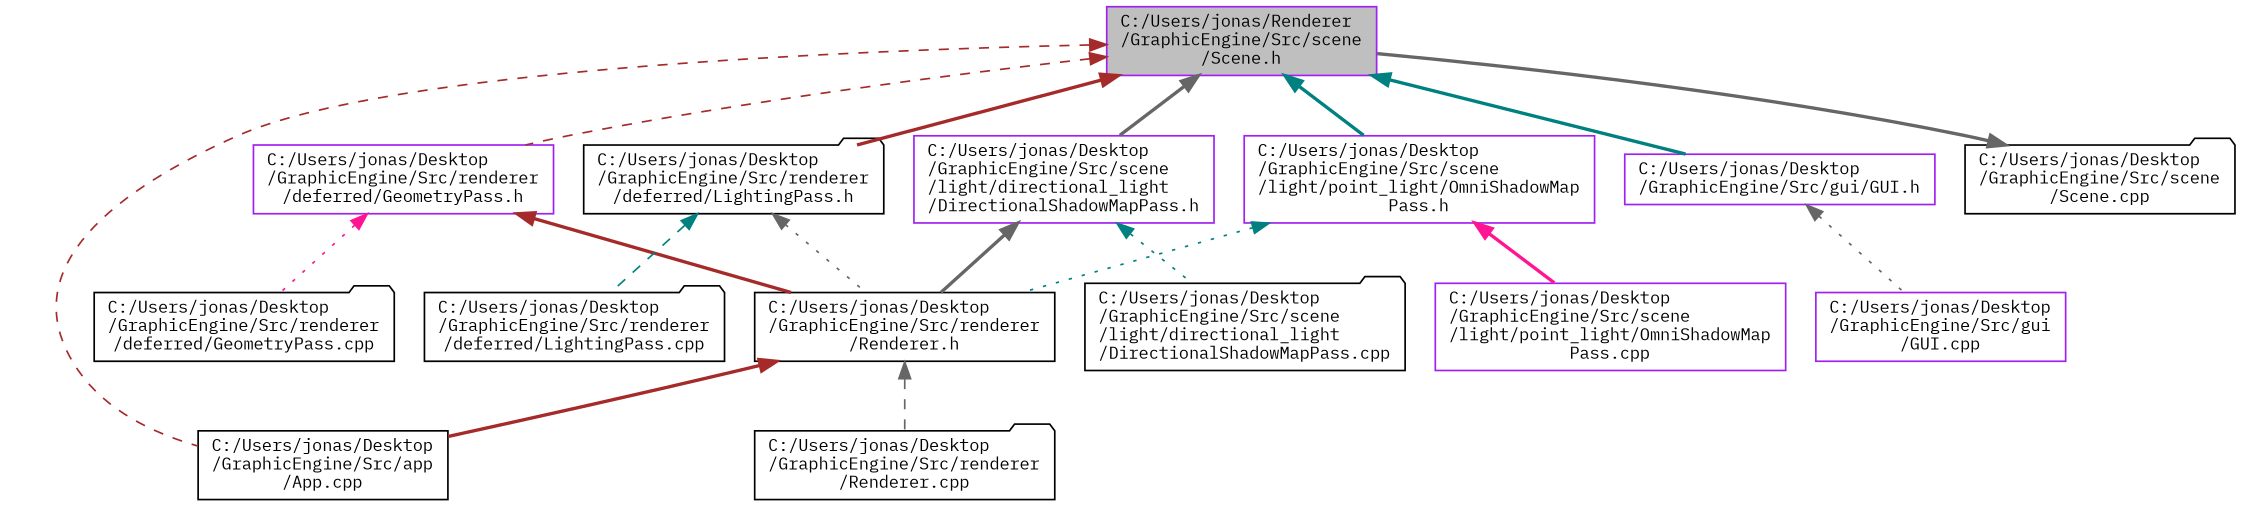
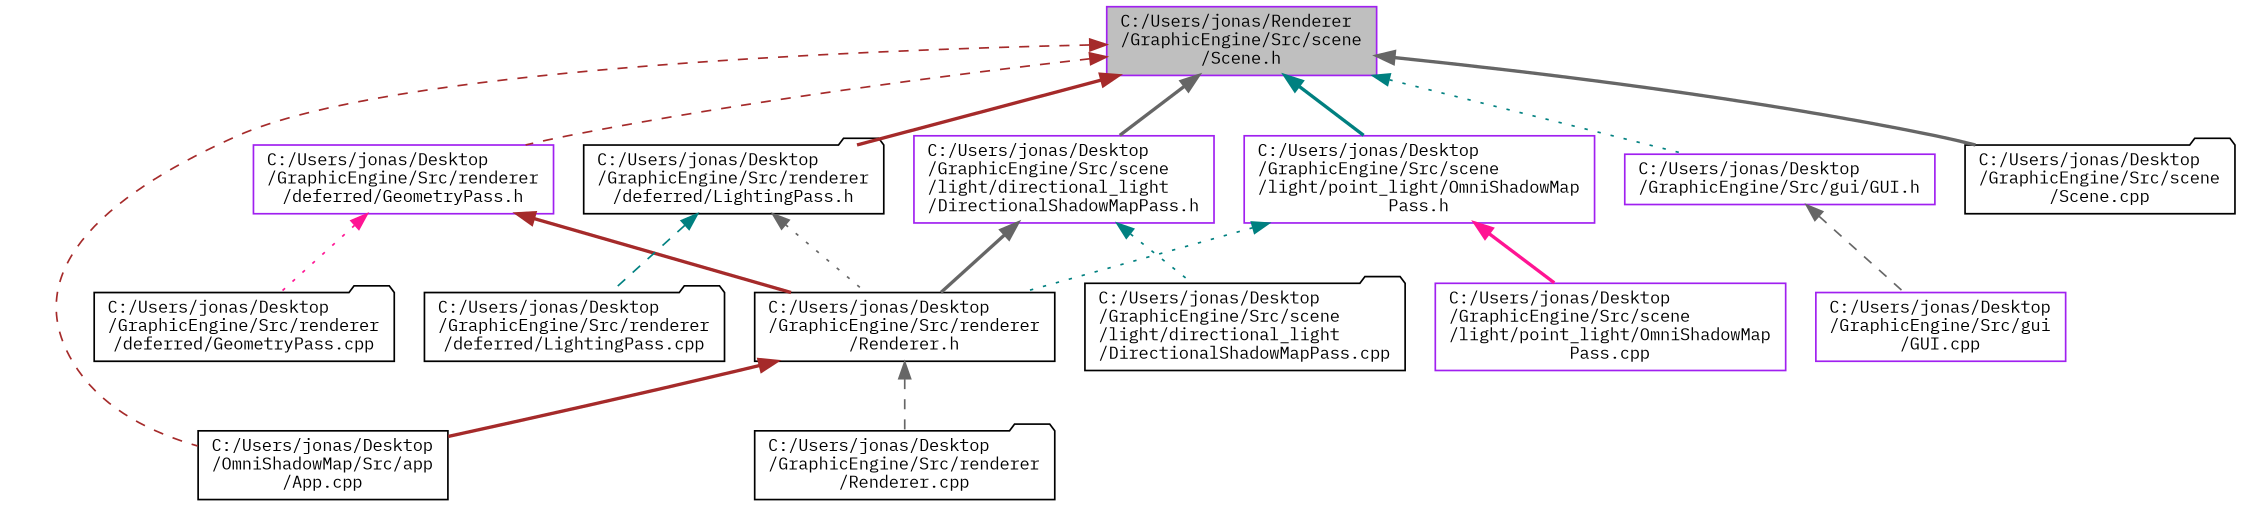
  digraph {
    fontname="IBM Plex Mono"
    node [color=black fontname="IBM Plex Mono" fontsize=10 shape=box]
    edge [color=gray40 dir=back fontname="IBM Plex Mono" fontsize=10 labelfontname=Helvetica labelfontsize=10 style=bold]
    n1 [color=purple fillcolor=grey75 fontcolor=black height=0.2 label="C:/Users/jonas/Renderer\l/GraphicEngine/Src/scene\l/Scene.h" style=filled width=0.4]
-   n2 [height=0.2 label="C:/Users/jonas/Desktop\l/GraphicEngine/Src/app\l/App.cpp" width=0.4]
+   n2 [height=0.2 label="C:/Users/jonas/Desktop\l/OmniShadowMap/Src/app\l/App.cpp" width=0.4]
    n3 [color=purple height=0.2 label="C:/Users/jonas/Desktop\l/GraphicEngine/Src/gui/GUI.h" width=0.4]
    n4 [color=purple height=0.2 label="C:/Users/jonas/Desktop\l/GraphicEngine/Src/renderer\l/deferred/GeometryPass.h" width=0.4]
    n5 [height=0.2 label="C:/Users/jonas/Desktop\l/GraphicEngine/Src/renderer\l/deferred/LightingPass.h" shape=folder width=0.4]
    n6 [height=0.2 label="C:/Users/jonas/Desktop\l/GraphicEngine/Src/scene\l/Scene.cpp" shape=folder width=0.4]
    n7 [color=purple height=0.2 label="C:/Users/jonas/Desktop\l/GraphicEngine/Src/scene\l/light/directional_light\l/DirectionalShadowMapPass.h" width=0.4]
    n8 [color=purple height=0.2 label="C:/Users/jonas/Desktop\l/GraphicEngine/Src/scene\l/light/point_light/OmniShadowMap\lPass.h" width=0.4]
    n9 [color=purple height=0.2 label="C:/Users/jonas/Desktop\l/GraphicEngine/Src/gui\l/GUI.cpp" width=0.4]
    n10 [height=0.2 label="C:/Users/jonas/Desktop\l/GraphicEngine/Src/renderer\l/Renderer.h" width=0.4]
    n11 [height=0.2 label="C:/Users/jonas/Desktop\l/GraphicEngine/Src/renderer\l/deferred/GeometryPass.cpp" shape=folder width=0.4]
    n12 [height=0.2 label="C:/Users/jonas/Desktop\l/GraphicEngine/Src/renderer\l/deferred/LightingPass.cpp" shape=folder width=0.4]
    n13 [height=0.2 label="C:/Users/jonas/Desktop\l/GraphicEngine/Src/scene\l/light/directional_light\l/DirectionalShadowMapPass.cpp" shape=folder width=0.4]
    n14 [color=purple height=0.2 label="C:/Users/jonas/Desktop\l/GraphicEngine/Src/scene\l/light/point_light/OmniShadowMap\lPass.cpp" width=0.4]
    n15 [height=0.2 label="C:/Users/jonas/Desktop\l/GraphicEngine/Src/renderer\l/Renderer.cpp" shape=folder width=0.4]
    n1 -> n2 [color=brown style=dashed]
-   n1 -> n3 [color=teal]
+   n1 -> n3 [color=teal style=dotted]
    n1 -> n4 [color=brown style=dashed]
    n1 -> n5 [color=brown]
-   n6 -> n1
+   n1 -> n6
    n1 -> n7
    n1 -> n8 [color=teal]
-   n3 -> n9 [style=dotted]
+   n3 -> n9 [style=dashed]
    n4 -> n10 [color=brown]
    n4 -> n11 [color=deeppink style=dotted]
    n5 -> n10 [style=dotted]
    n5 -> n12 [color=teal style=dashed]
    n7 -> n10
    n7 -> n13 [color=teal style=dotted]
    n8 -> n10 [color=teal style=dotted]
    n8 -> n14 [color=deeppink]
    n10 -> n2 [color=brown]
    n10 -> n15 [style=dashed]
  }
